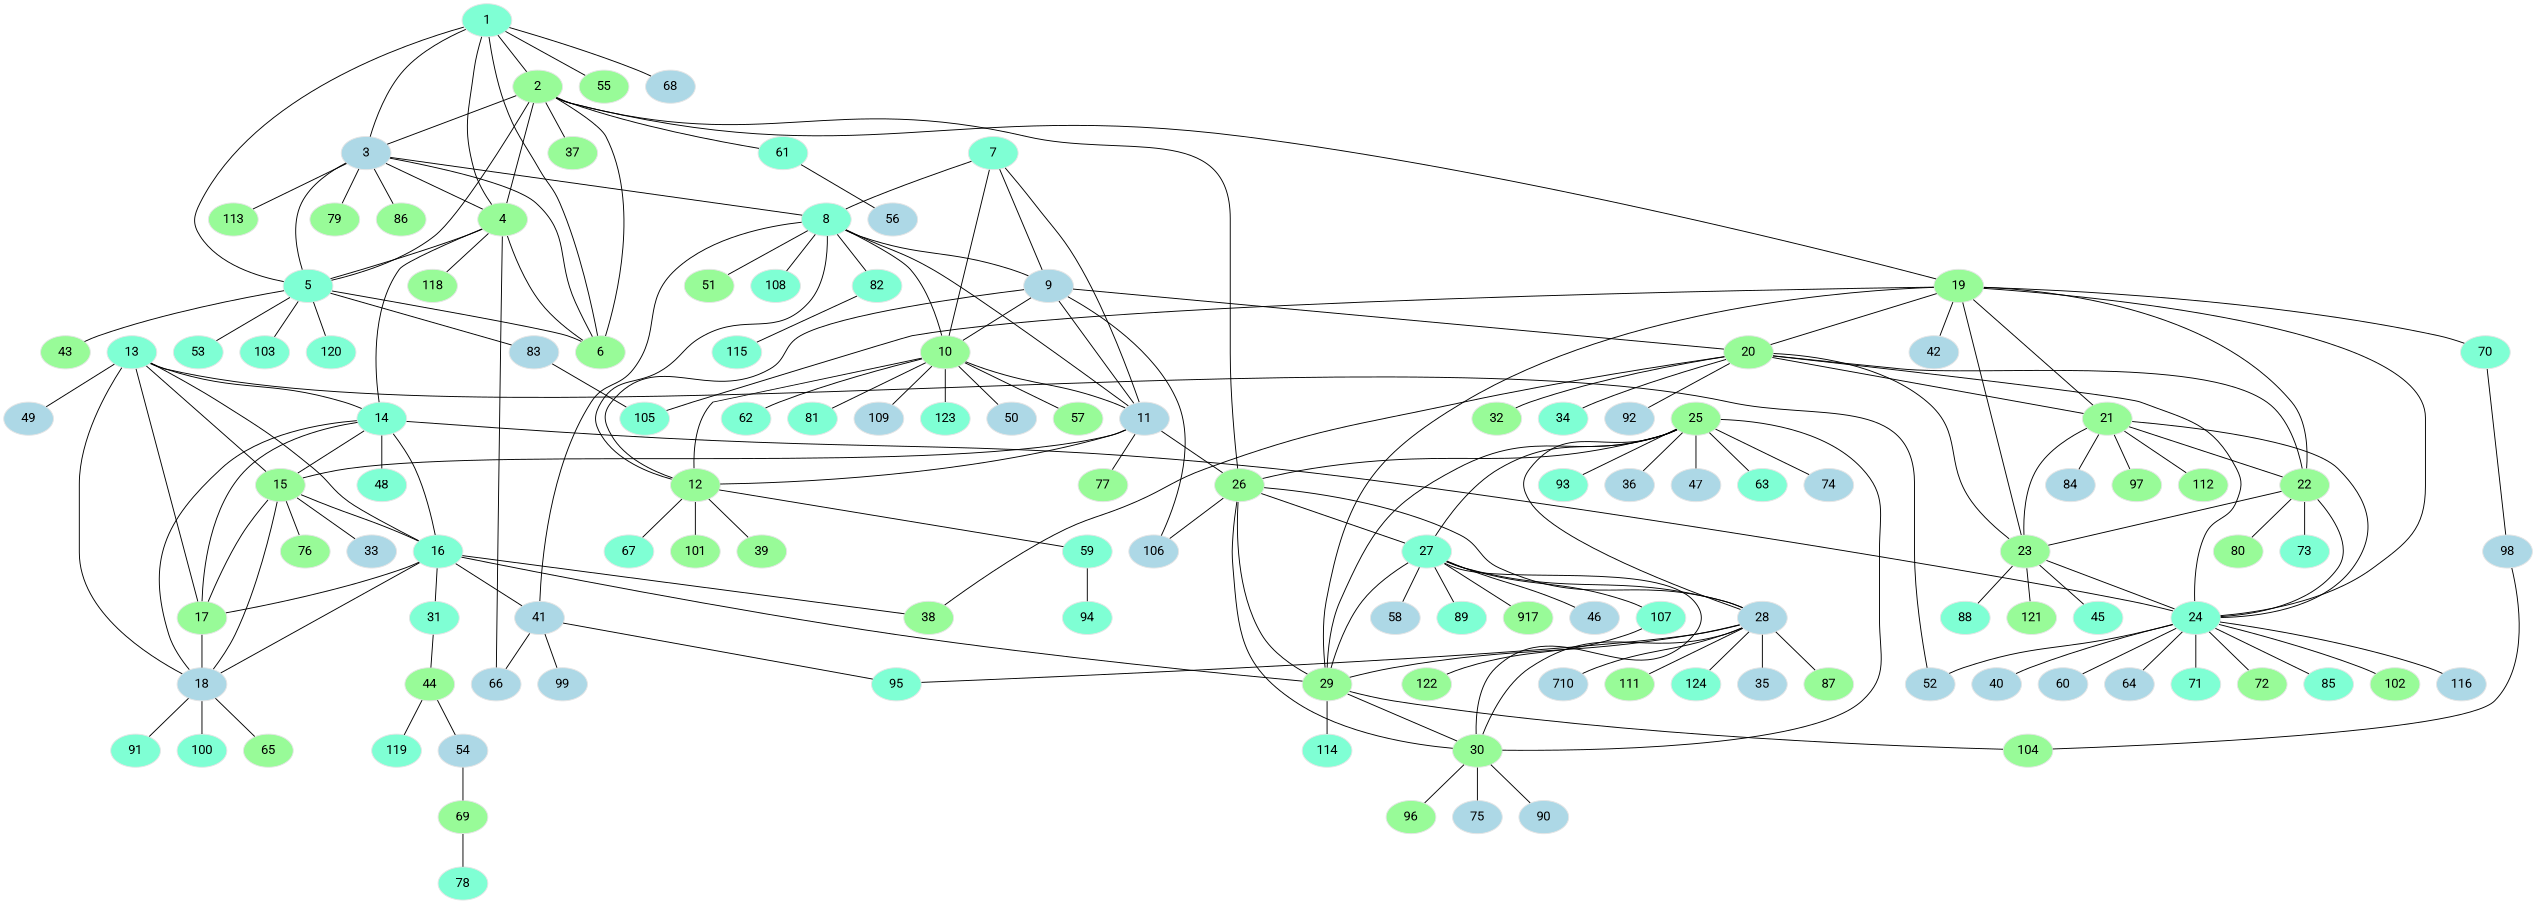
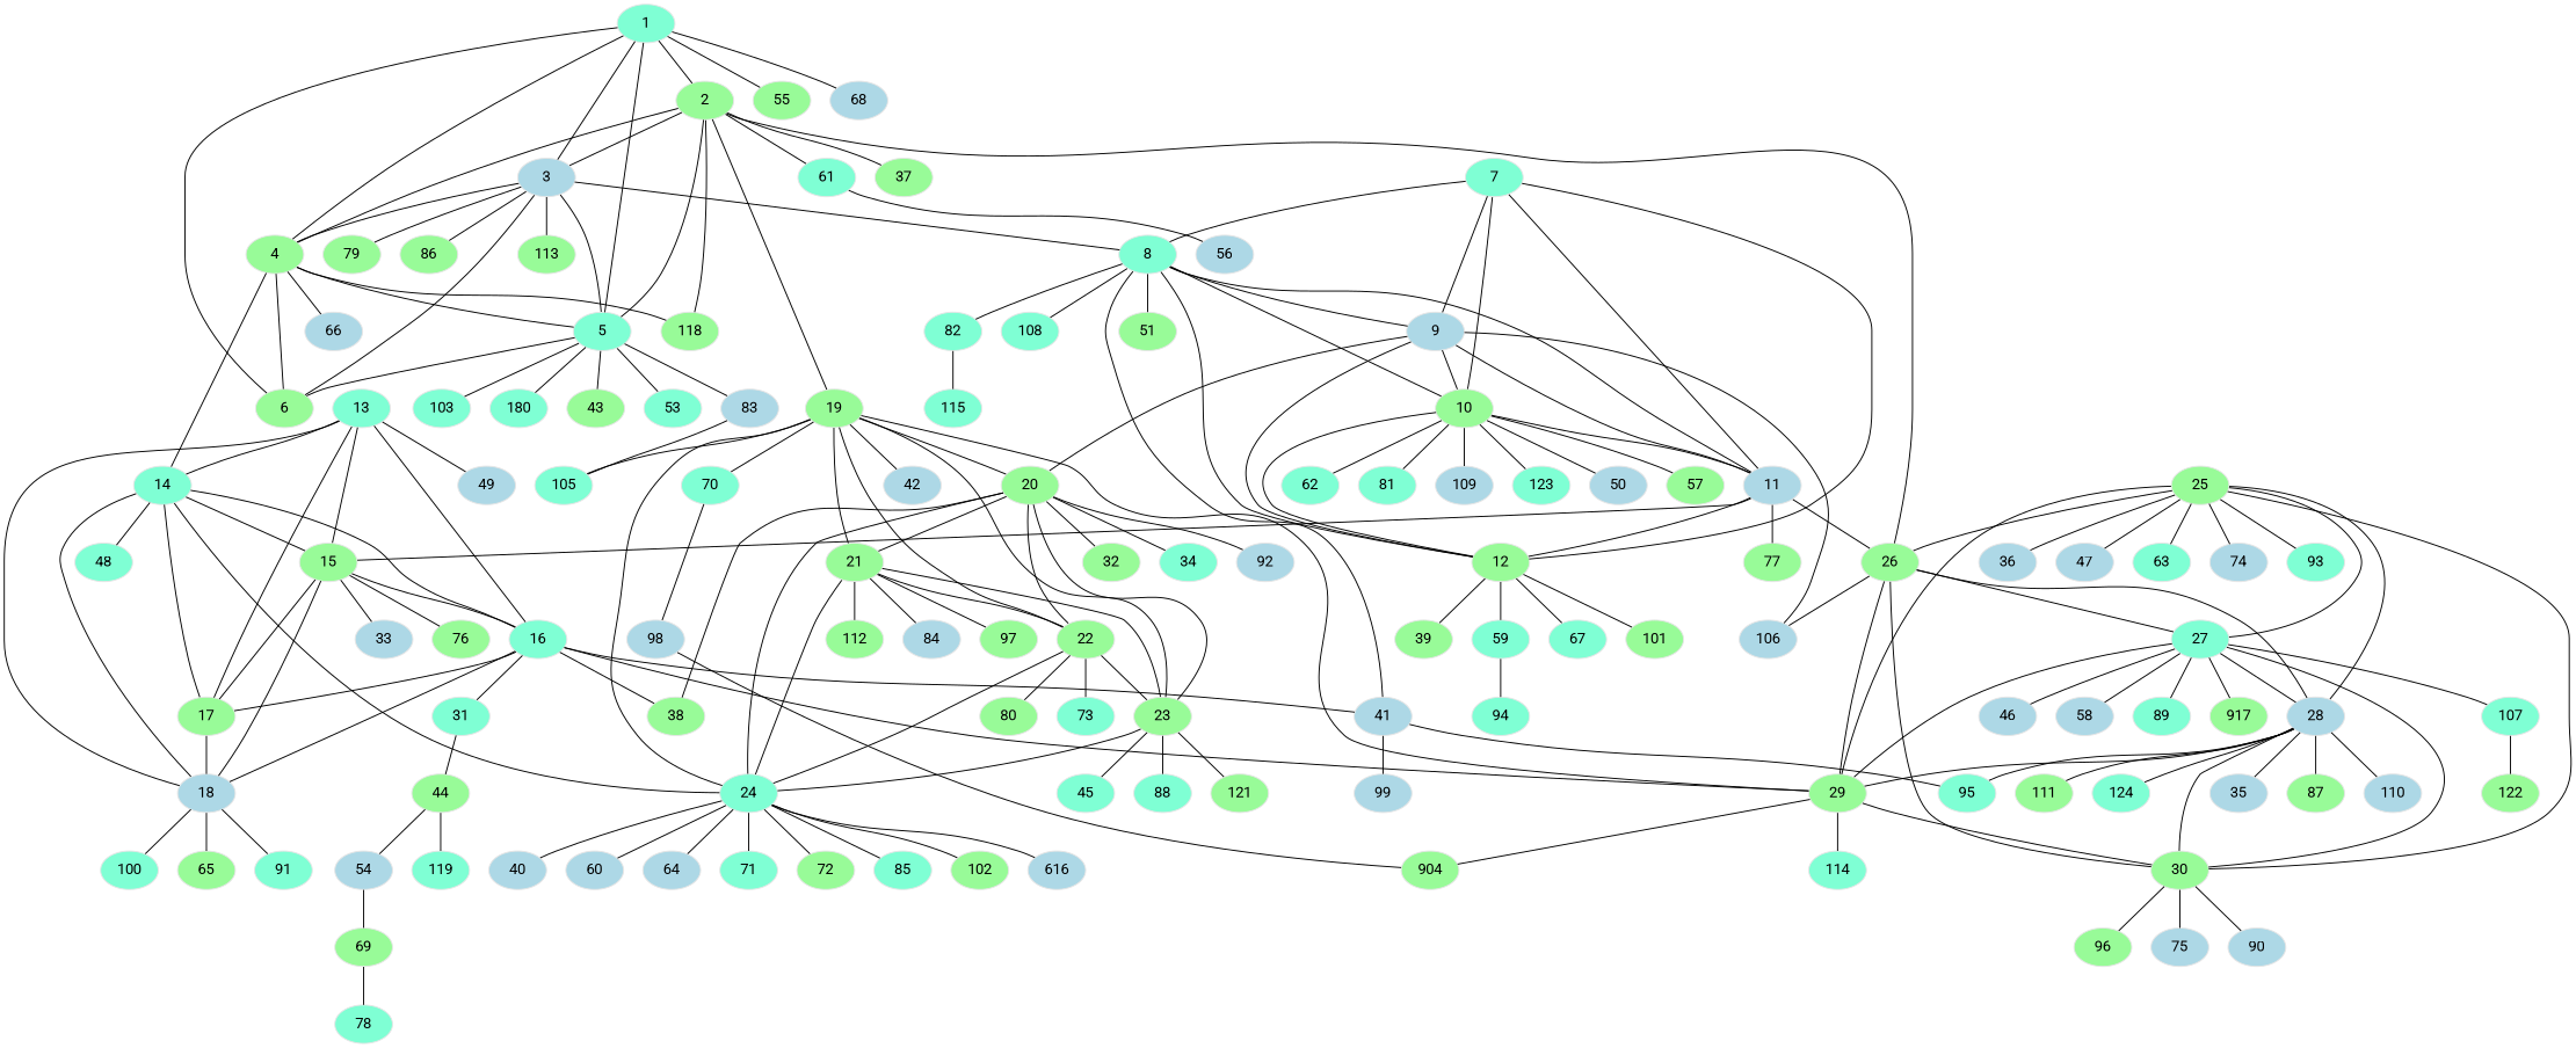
  graph {
    fontname=Roboto
    node [color=gray90 fillcolor=palegreen fontname=Roboto style=filled]
    edge [fontname=Roboto]
    1 [fillcolor=aquamarine]
    2
    3 [fillcolor=lightblue]
    4
    5 [fillcolor=aquamarine]
    6
    55
    68 [fillcolor=lightblue]
    19
    26
    37
    61 [fillcolor=aquamarine]
    8 [fillcolor=aquamarine]
    79
    86
    113
    14 [fillcolor=aquamarine]
    66 [fillcolor=lightblue]
    118
    43
    53 [fillcolor=aquamarine]
    83 [fillcolor=lightblue]
    103 [fillcolor=aquamarine]
-   120 [fillcolor=aquamarine]
+   120 [fillcolor=aquamarine label=180]
    56 [fillcolor=lightblue]
    20
    24 [fillcolor=aquamarine]
    29
    21
    22
    23
    42 [fillcolor=lightblue]
    70 [fillcolor=aquamarine]
    105 [fillcolor=aquamarine]
    106 [fillcolor=lightblue]
    27 [fillcolor=aquamarine]
    28 [fillcolor=lightblue]
    30
    9 [fillcolor=lightblue]
    10
    11 [fillcolor=lightblue]
    12
    41 [fillcolor=lightblue]
    51
    82 [fillcolor=aquamarine]
    108 [fillcolor=aquamarine]
    15
    16 [fillcolor=aquamarine]
    17
    18 [fillcolor=lightblue]
    48 [fillcolor=aquamarine]
    7 [fillcolor=aquamarine]
    50 [fillcolor=lightblue]
    57
    62 [fillcolor=aquamarine]
    81 [fillcolor=aquamarine]
    109 [fillcolor=lightblue]
    123 [fillcolor=aquamarine]
    77
    39
    59 [fillcolor=aquamarine]
    67 [fillcolor=aquamarine]
    101
    95 [fillcolor=aquamarine]
    99 [fillcolor=lightblue]
    115 [fillcolor=aquamarine]
    38
    32
    34 [fillcolor=aquamarine]
    92 [fillcolor=lightblue]
    33 [fillcolor=lightblue]
    76
    94 [fillcolor=aquamarine]
    13 [fillcolor=aquamarine]
    49 [fillcolor=lightblue]
-   52 [fillcolor=lightblue]
    31 [fillcolor=aquamarine]
    65
    91 [fillcolor=aquamarine]
    100 [fillcolor=aquamarine]
    40 [fillcolor=lightblue]
    60 [fillcolor=lightblue]
    64 [fillcolor=lightblue]
    71 [fillcolor=aquamarine]
    72
    85 [fillcolor=aquamarine]
    102
-   116 [fillcolor=lightblue]
-   104
+   116 [fillcolor=lightblue label=616]
+   104 [label=904]
    114 [fillcolor=aquamarine]
    44
    84 [fillcolor=lightblue]
    97
    112
    73 [fillcolor=aquamarine]
    80
    45 [fillcolor=aquamarine]
    88 [fillcolor=aquamarine]
    121
    98 [fillcolor=lightblue]
    25
    36 [fillcolor=lightblue]
    47 [fillcolor=lightblue]
    63 [fillcolor=aquamarine]
    74 [fillcolor=lightblue]
    93 [fillcolor=aquamarine]
    46 [fillcolor=lightblue]
    58 [fillcolor=lightblue]
    89 [fillcolor=aquamarine]
    107 [fillcolor=aquamarine]
    n111 [label=917]
    35 [fillcolor=lightblue]
    87
-   110 [fillcolor=lightblue label=710]
+   110 [fillcolor=lightblue]
    111
    124 [fillcolor=aquamarine]
    75 [fillcolor=lightblue]
    90 [fillcolor=lightblue]
    96
    122
    54 [fillcolor=lightblue]
    119 [fillcolor=aquamarine]
    69
    78 [fillcolor=aquamarine]
    1 -- 2
    1 -- 3
    1 -- 4
    1 -- 5
    1 -- 6
    1 -- 55
    1 -- 68
    2 -- 3
    2 -- 4
    2 -- 5
-   2 -- 6
+   2 -- 118
    2 -- 19
    2 -- 26
    2 -- 37
    2 -- 61
    3 -- 4
    3 -- 5
    3 -- 6
    3 -- 8
    3 -- 79
    3 -- 86
    3 -- 113
    4 -- 5
    4 -- 6
    4 -- 14
    4 -- 66
    4 -- 118
    5 -- 6
    5 -- 43
    5 -- 53
    5 -- 83
    5 -- 103
    5 -- 120
    19 -- 20
    19 -- 24
    19 -- 29
    19 -- 21
    19 -- 22
    19 -- 23
    19 -- 42
    19 -- 70
    19 -- 105
    26 -- 29
    26 -- 106
    26 -- 27
    26 -- 28
    26 -- 30
    61 -- 56
    8 -- 9
    8 -- 10
    8 -- 11
    8 -- 12
    8 -- 41
    8 -- 51
    8 -- 82
    8 -- 108
    14 -- 24
    14 -- 15
    14 -- 16
    14 -- 17
    14 -- 18
    14 -- 48
    83 -- 105
    20 -- 24
    20 -- 21
    20 -- 22
    20 -- 23
    20 -- 38
    20 -- 32
    20 -- 34
    20 -- 92
-   24 -- 52
    24 -- 40
    24 -- 60
    24 -- 64
    24 -- 71
    24 -- 72
    24 -- 85
    24 -- 102
    24 -- 116
    29 -- 30
    29 -- 104
    29 -- 114
    21 -- 24
    21 -- 22
    21 -- 23
    21 -- 84
    21 -- 97
    21 -- 112
    22 -- 24
    22 -- 23
    22 -- 73
    22 -- 80
    23 -- 24
    23 -- 45
    23 -- 88
    23 -- 121
    70 -- 98
    27 -- 29
    27 -- 28
    27 -- 30
    27 -- 46
    27 -- 58
    27 -- 89
    27 -- 107
    27 -- n111
    28 -- 29
    28 -- 30
    28 -- 95
    28 -- 35
    28 -- 87
    28 -- 110
    28 -- 111
    28 -- 124
    30 -- 75
    30 -- 90
    30 -- 96
    9 -- 20
    9 -- 106
    9 -- 10
    9 -- 11
    9 -- 12
    10 -- 11
    10 -- 12
    10 -- 50
    10 -- 57
    10 -- 62
    10 -- 81
    10 -- 109
    10 -- 123
    11 -- 26
    11 -- 12
    11 -- 15
    11 -- 77
    12 -- 39
    12 -- 59
    12 -- 67
    12 -- 101
-   41 -- 66
    41 -- 95
    41 -- 99
    82 -- 115
    15 -- 16
    15 -- 17
    15 -- 18
    15 -- 33
    15 -- 76
    16 -- 29
    16 -- 41
    16 -- 17
    16 -- 18
    16 -- 38
    16 -- 31
    17 -- 18
    18 -- 65
    18 -- 91
    18 -- 100
    7 -- 8
    7 -- 9
    7 -- 10
    7 -- 11
+   7 -- 12
    59 -- 94
    13 -- 14
    13 -- 15
    13 -- 16
    13 -- 17
    13 -- 18
    13 -- 49
-   13 -- 52
    31 -- 44
    44 -- 54
    44 -- 119
    98 -- 104
    25 -- 26
    25 -- 29
    25 -- 27
    25 -- 28
    25 -- 30
    25 -- 36
    25 -- 47
    25 -- 63
    25 -- 74
    25 -- 93
    107 -- 122
    54 -- 69
    69 -- 78
  }
